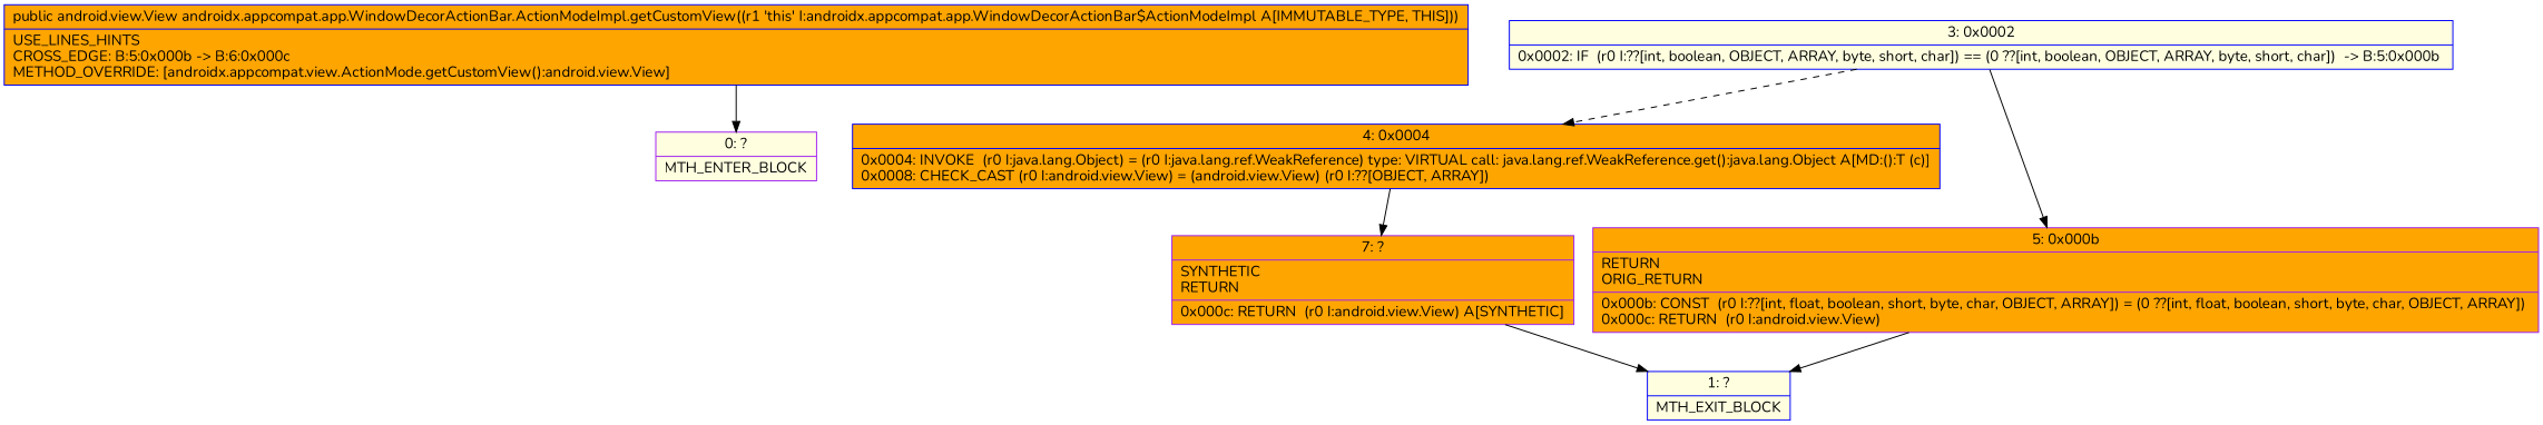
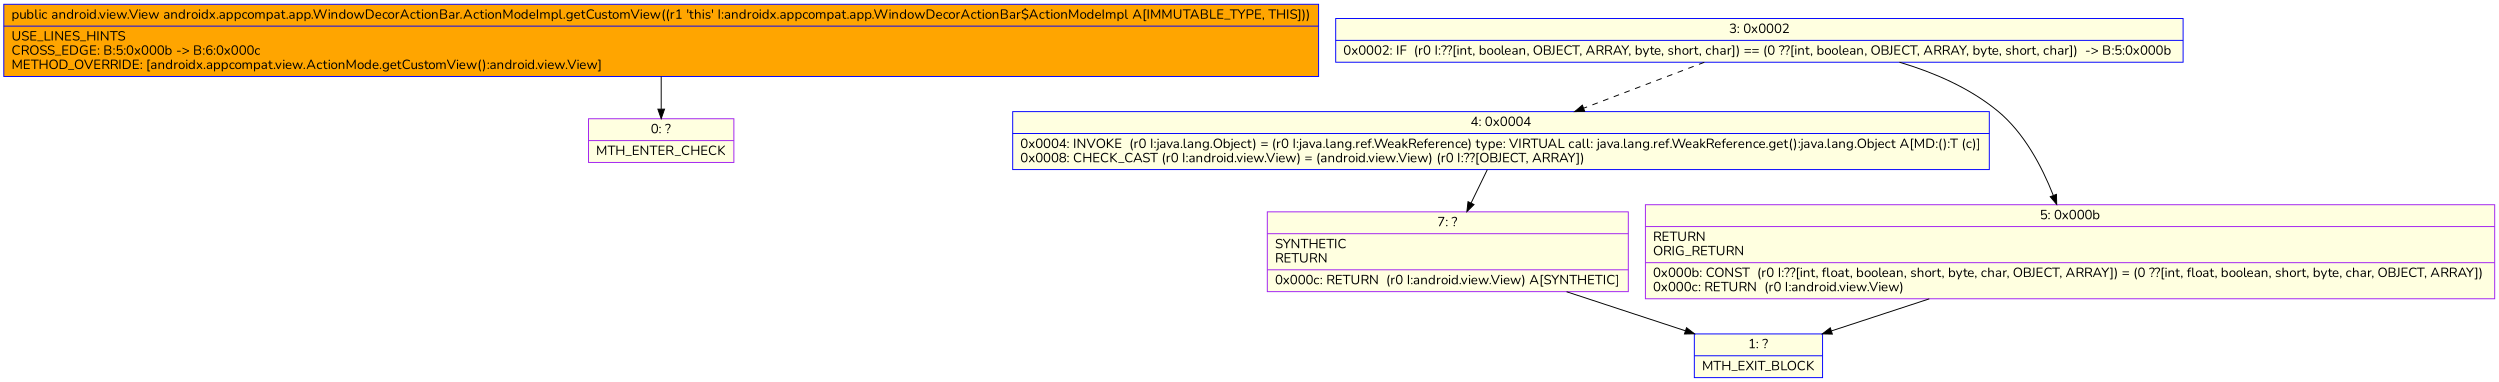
  digraph {
    fontname=Nunito
    node [color=blue fillcolor=lightyellow fontname=Nunito shape=record style=filled]
    edge [fontname=Nunito]
-   n1 [color=purple label="{0\:\ ?|MTH_ENTER_BLOCK\l}"]
+   n1 [color=purple label="{0\:\ ?|MTH_ENTER_CHECK\l}"]
    n2 [label="{3\:\ 0x0002|0x0002: IF  (r0 I:??[int, boolean, OBJECT, ARRAY, byte, short, char]) == (0 ??[int, boolean, OBJECT, ARRAY, byte, short, char])  \-\> B:5:0x000b \l}"]
-   n3 [fillcolor=orange label="{4\:\ 0x0004|0x0004: INVOKE  (r0 I:java.lang.Object) = (r0 I:java.lang.ref.WeakReference) type: VIRTUAL call: java.lang.ref.WeakReference.get():java.lang.Object A[MD:():T (c)]\l0x0008: CHECK_CAST (r0 I:android.view.View) = (android.view.View) (r0 I:??[OBJECT, ARRAY]) \l}"]
-   n4 [color=purple fillcolor=orange label="{5\:\ 0x000b|RETURN\lORIG_RETURN\l|0x000b: CONST  (r0 I:??[int, float, boolean, short, byte, char, OBJECT, ARRAY]) = (0 ??[int, float, boolean, short, byte, char, OBJECT, ARRAY]) \l0x000c: RETURN  (r0 I:android.view.View) \l}"]
-   n5 [color=purple fillcolor=orange label="{7\:\ ?|SYNTHETIC\lRETURN\l|0x000c: RETURN  (r0 I:android.view.View) A[SYNTHETIC]\l}"]
+   n3 [label="{4\:\ 0x0004|0x0004: INVOKE  (r0 I:java.lang.Object) = (r0 I:java.lang.ref.WeakReference) type: VIRTUAL call: java.lang.ref.WeakReference.get():java.lang.Object A[MD:():T (c)]\l0x0008: CHECK_CAST (r0 I:android.view.View) = (android.view.View) (r0 I:??[OBJECT, ARRAY]) \l}"]
+   n4 [color=purple label="{5\:\ 0x000b|RETURN\lORIG_RETURN\l|0x000b: CONST  (r0 I:??[int, float, boolean, short, byte, char, OBJECT, ARRAY]) = (0 ??[int, float, boolean, short, byte, char, OBJECT, ARRAY]) \l0x000c: RETURN  (r0 I:android.view.View) \l}"]
+   n5 [color=purple label="{7\:\ ?|SYNTHETIC\lRETURN\l|0x000c: RETURN  (r0 I:android.view.View) A[SYNTHETIC]\l}"]
    n6 [label="{1\:\ ?|MTH_EXIT_BLOCK\l}"]
    n7 [fillcolor=orange label="{public android.view.View androidx.appcompat.app.WindowDecorActionBar.ActionModeImpl.getCustomView((r1 'this' I:androidx.appcompat.app.WindowDecorActionBar$ActionModeImpl A[IMMUTABLE_TYPE, THIS]))  | USE_LINES_HINTS\lCROSS_EDGE: B:5:0x000b \-\> B:6:0x000c\lMETHOD_OVERRIDE: [androidx.appcompat.view.ActionMode.getCustomView():android.view.View]\l}"]
    n2 -> n3 [style=dashed]
    n2 -> n4
    n3 -> n5
    n4 -> n6
    n5 -> n6
    n7 -> n1
  }
